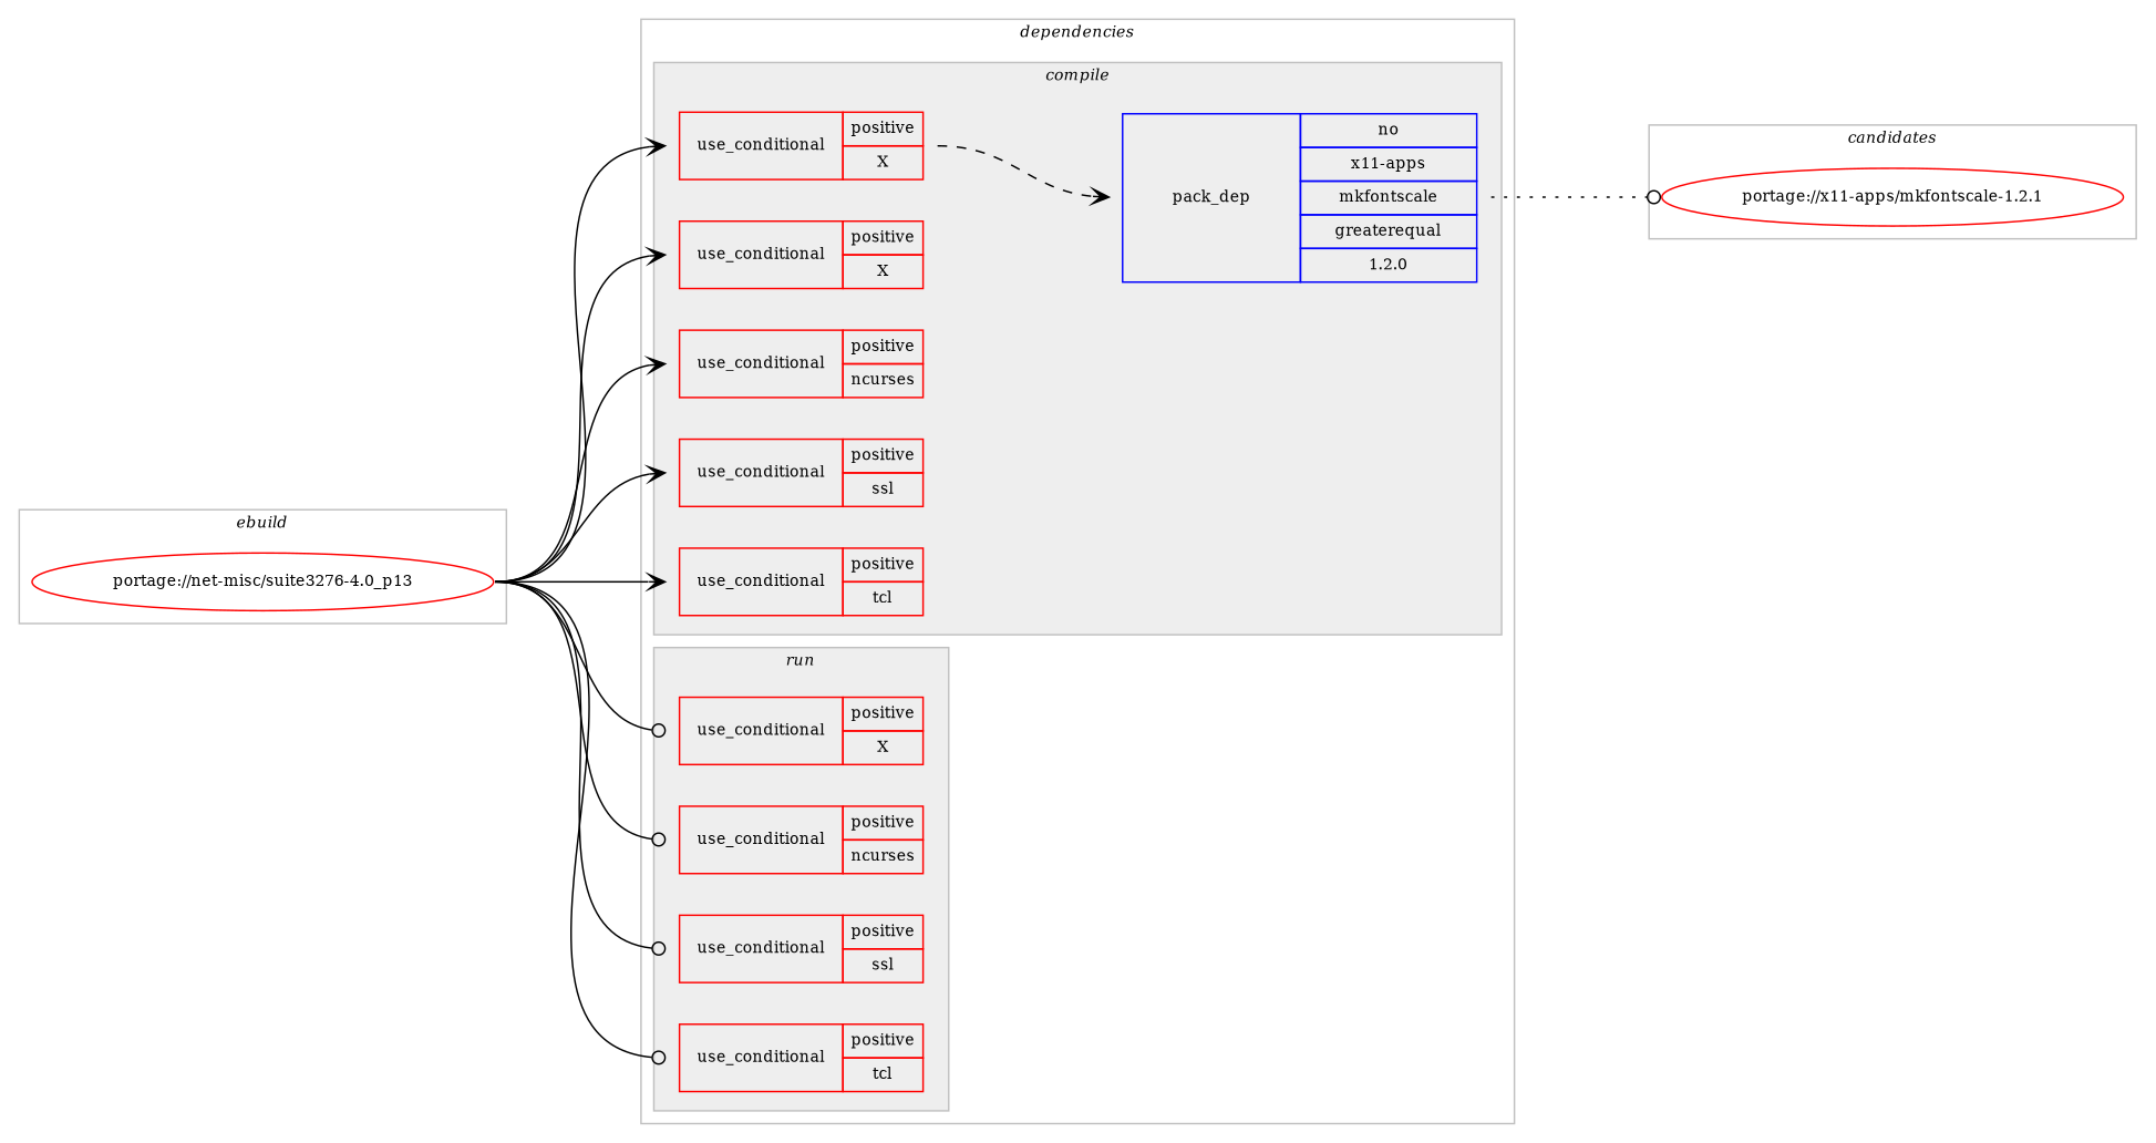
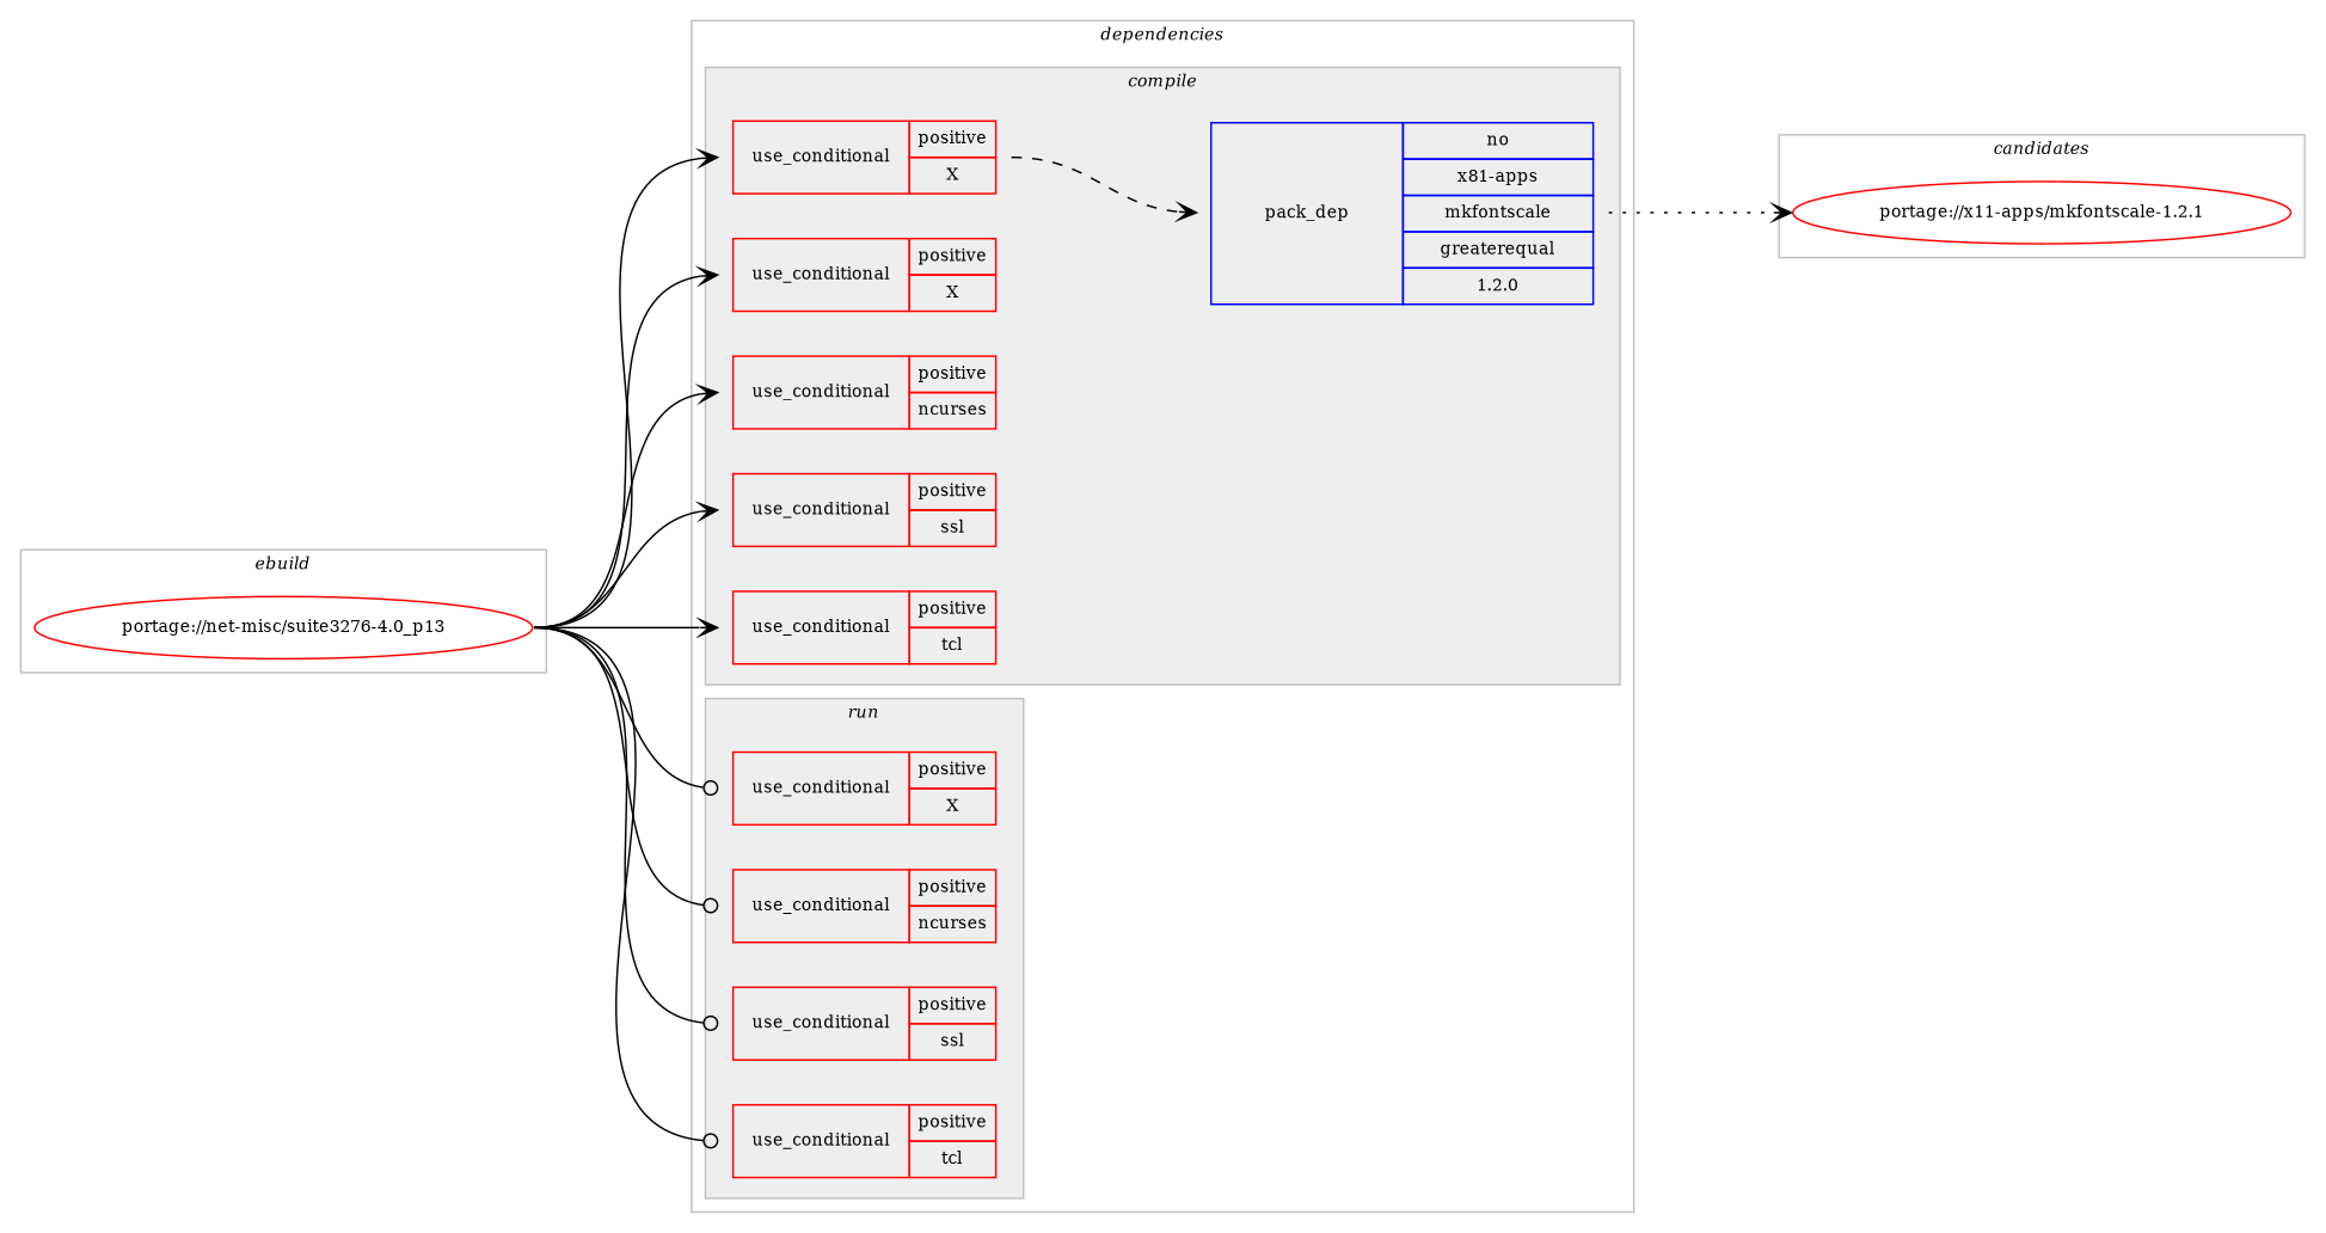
  digraph {
    compound=true
    concentrate=true
    fontname="DejaVu Serif"
    fontsize=10
    newrank=true
    rankdir=LR
    ranksep=1.5
    node [color=red fontname="DejaVu Serif" fontsize=10 shape=none]
    edge [arrowhead=vee fontname="DejaVu Serif" headport=w style=solid tailport=e weight=20]
    n1 [label="portage://net-misc/suite3276-4.0_p13" width=4 shape=""]
-   n2 [color=blue label=<<TABLE BORDER="0" CELLBORDER="1" CELLSPACING="0" CELLPADDING="4" WIDTH="220"><TR><TD ROWSPAN="6" CELLPADDING="30">pack_dep</TD></TR><TR><TD WIDTH="110">no</TD></TR><TR><TD>x11-apps</TD></TR><TR><TD>mkfontscale</TD></TR><TR><TD>greaterequal</TD></TR><TR><TD>1.2.0</TD></TR></TABLE>>]
+   n2 [color=blue label=<<TABLE BORDER="0" CELLBORDER="1" CELLSPACING="0" CELLPADDING="4" WIDTH="220"><TR><TD ROWSPAN="6" CELLPADDING="30">pack_dep</TD></TR><TR><TD WIDTH="110">no</TD></TR><TR><TD>x81-apps</TD></TR><TR><TD>mkfontscale</TD></TR><TR><TD>greaterequal</TD></TR><TR><TD>1.2.0</TD></TR></TABLE>>]
    n3 [label=<<TABLE BORDER="0" CELLBORDER="1" CELLSPACING="0" CELLPADDING="4"><TR><TD ROWSPAN="3" CELLPADDING="10">use_conditional</TD></TR><TR><TD>positive</TD></TR><TR><TD>X</TD></TR></TABLE>>]
    n4 [label=<<TABLE BORDER="0" CELLBORDER="1" CELLSPACING="0" CELLPADDING="4"><TR><TD ROWSPAN="3" CELLPADDING="10">use_conditional</TD></TR><TR><TD>positive</TD></TR><TR><TD>X</TD></TR></TABLE>>]
    n5 [label=<<TABLE BORDER="0" CELLBORDER="1" CELLSPACING="0" CELLPADDING="4"><TR><TD ROWSPAN="3" CELLPADDING="10">use_conditional</TD></TR><TR><TD>positive</TD></TR><TR><TD>ncurses</TD></TR></TABLE>>]
    n6 [label=<<TABLE BORDER="0" CELLBORDER="1" CELLSPACING="0" CELLPADDING="4"><TR><TD ROWSPAN="3" CELLPADDING="10">use_conditional</TD></TR><TR><TD>positive</TD></TR><TR><TD>ssl</TD></TR></TABLE>>]
    n7 [label=<<TABLE BORDER="0" CELLBORDER="1" CELLSPACING="0" CELLPADDING="4"><TR><TD ROWSPAN="3" CELLPADDING="10">use_conditional</TD></TR><TR><TD>positive</TD></TR><TR><TD>tcl</TD></TR></TABLE>>]
    n8 [label=<<TABLE BORDER="0" CELLBORDER="1" CELLSPACING="0" CELLPADDING="4"><TR><TD ROWSPAN="3" CELLPADDING="10">use_conditional</TD></TR><TR><TD>positive</TD></TR><TR><TD>X</TD></TR></TABLE>>]
    n9 [label=<<TABLE BORDER="0" CELLBORDER="1" CELLSPACING="0" CELLPADDING="4"><TR><TD ROWSPAN="3" CELLPADDING="10">use_conditional</TD></TR><TR><TD>positive</TD></TR><TR><TD>ncurses</TD></TR></TABLE>>]
    n10 [label=<<TABLE BORDER="0" CELLBORDER="1" CELLSPACING="0" CELLPADDING="4"><TR><TD ROWSPAN="3" CELLPADDING="10">use_conditional</TD></TR><TR><TD>positive</TD></TR><TR><TD>ssl</TD></TR></TABLE>>]
    n11 [label=<<TABLE BORDER="0" CELLBORDER="1" CELLSPACING="0" CELLPADDING="4"><TR><TD ROWSPAN="3" CELLPADDING="10">use_conditional</TD></TR><TR><TD>positive</TD></TR><TR><TD>tcl</TD></TR></TABLE>>]
    n12 [label="portage://x11-apps/mkfontscale-1.2.1" width=4 shape=""]
    subgraph cluster_1 {
      color=gray
      label=<<i>ebuild</i>>
      rank=same
      n1
    }
    subgraph cluster_2 {
      color=gray
      label=<<i>dependencies</i>>
      subgraph cluster_3 {
        color=gray
        fillcolor="#eeeeee"
        label=<<i>compile</i>>
        style=filled
        subgraph sub_4 {
          color=gray
          fillcolor="#eeeeee"
          label=<<i>compile</i>>
          style=filled
          n3
          subgraph sub_5 {
            color=gray
            fillcolor="#eeeeee"
            label=<<i>compile</i>>
            style=filled
            n2
          }
        }
        subgraph sub_6 {
          color=gray
          fillcolor="#eeeeee"
          label=<<i>compile</i>>
          style=filled
          n4
        }
        subgraph sub_7 {
          color=gray
          fillcolor="#eeeeee"
          label=<<i>compile</i>>
          style=filled
          n5
        }
        subgraph sub_8 {
          color=gray
          fillcolor="#eeeeee"
          label=<<i>compile</i>>
          style=filled
          n6
        }
        subgraph sub_9 {
          color=gray
          fillcolor="#eeeeee"
          label=<<i>compile</i>>
          style=filled
          n7
        }
      }
      subgraph cluster_10 {
        color=gray
        fillcolor="#eeeeee"
        label=<<i>compile and run</i>>
        style=filled
      }
      subgraph cluster_11 {
        color=gray
        fillcolor="#eeeeee"
        label=<<i>run</i>>
        style=filled
        subgraph sub_12 {
          color=gray
          fillcolor="#eeeeee"
          label=<<i>run</i>>
          style=filled
          n8
        }
        subgraph sub_13 {
          color=gray
          fillcolor="#eeeeee"
          label=<<i>run</i>>
          style=filled
          n9
        }
        subgraph sub_14 {
          color=gray
          fillcolor="#eeeeee"
          label=<<i>run</i>>
          style=filled
          n10
        }
        subgraph sub_15 {
          color=gray
          fillcolor="#eeeeee"
          label=<<i>run</i>>
          style=filled
          n11
        }
      }
    }
    subgraph cluster_16 {
      color=gray
      label=<<i>candidates</i>>
      rank=same
      subgraph sub_17 {
        color=black
        label=<<i>candidates</i>>
        nodesep=1
        rank=same
        n12
      }
    }
    n1 -> n3
    n1 -> n4
    n1 -> n5
    n1 -> n6
    n1 -> n7
    n1 -> n8 [arrowhead=odot]
    n1 -> n9 [arrowhead=odot]
    n1 -> n10 [arrowhead=odot]
    n1 -> n11 [arrowhead=odot]
-   n2 -> n12 [arrowhead=odot style=dotted weight=100]
+   n2 -> n12 [style=dotted weight=100]
    n3 -> n2 [style=dashed]
  }
